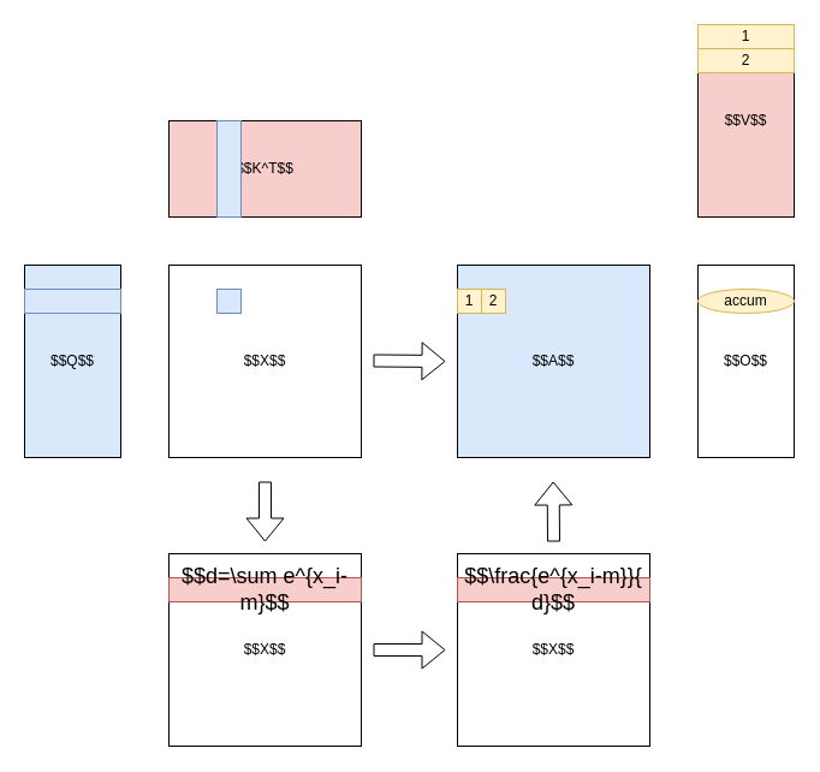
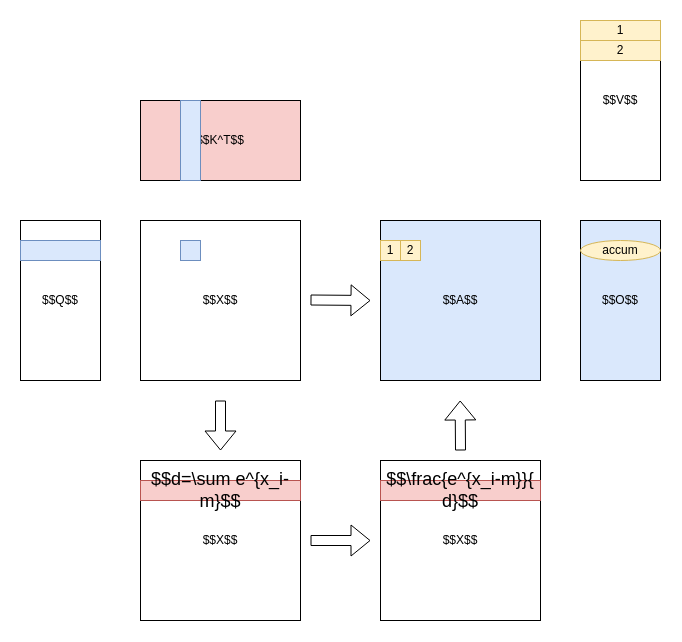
  <mxCell id="0" />
  <mxCell id="1" parent="0" />
- <mxCell id="2" value="$$Q$$" style="rounded=0;whiteSpace=wrap;html=1;fillColor=#dae8fc;" parent="1" vertex="1"><mxGeometry x="20" y="220" width="80" height="160" as="geometry" /></mxCell>
+ <mxCell id="2" value="$$Q$$" style="rounded=0;whiteSpace=wrap;html=1;" parent="1" vertex="1"><mxGeometry x="20" y="220" width="80" height="160" as="geometry" /></mxCell>
  <mxCell id="3" value="" style="rounded=0;whiteSpace=wrap;html=1;fillColor=#dae8fc;strokeColor=#6c8ebf;" parent="1" vertex="1"><mxGeometry x="20" y="240" width="80" height="20" as="geometry" /></mxCell>
  <mxCell id="4" value="$$K^T$$" style="rounded=0;whiteSpace=wrap;html=1;fillColor=#f8cecc;" parent="1" vertex="1"><mxGeometry x="140" y="100" width="160" height="80" as="geometry" /></mxCell>
  <mxCell id="5" value="" style="rounded=0;whiteSpace=wrap;html=1;fillColor=#dae8fc;strokeColor=#6c8ebf;" parent="1" vertex="1"><mxGeometry x="180" y="100" width="20" height="80" as="geometry" /></mxCell>
  <mxCell id="6" value="$$X$$" style="rounded=0;whiteSpace=wrap;html=1;" parent="1" vertex="1"><mxGeometry x="140" y="220" width="160" height="160" as="geometry" /></mxCell>
  <mxCell id="7" value="" style="rounded=0;whiteSpace=wrap;html=1;fillColor=#dae8fc;strokeColor=#6c8ebf;" parent="1" vertex="1"><mxGeometry x="180" y="240" width="20" height="20" as="geometry" /></mxCell>
  <mxCell id="8" value="$$A$$" style="rounded=0;whiteSpace=wrap;html=1;fillColor=#dae8fc;" parent="1" vertex="1"><mxGeometry x="380" y="220" width="160" height="160" as="geometry" /></mxCell>
  <mxCell id="9" value="1" style="rounded=0;whiteSpace=wrap;html=1;fillColor=#fff2cc;strokeColor=#d6b656;" parent="1" vertex="1"><mxGeometry x="380" y="240" width="20" height="20" as="geometry" /></mxCell>
  <mxCell id="10" value="" style="shape=flexArrow;endArrow=classic;html=1;rounded=0;" parent="1" edge="1"><mxGeometry width="50" height="50" relative="1" as="geometry"><mxPoint x="310" y="299.5" as="sourcePoint" /><mxPoint x="370" y="300" as="targetPoint" /></mxGeometry></mxCell>
- <mxCell id="11" value="$$V$$" style="rounded=0;whiteSpace=wrap;html=1;fillColor=#f8cecc;" parent="1" vertex="1"><mxGeometry x="580" y="20" width="80" height="160" as="geometry" /></mxCell>
+ <mxCell id="11" value="$$V$$" style="rounded=0;whiteSpace=wrap;html=1;" parent="1" vertex="1"><mxGeometry x="580" y="20" width="80" height="160" as="geometry" /></mxCell>
  <mxCell id="12" value="1" style="rounded=0;whiteSpace=wrap;html=1;fillColor=#fff2cc;strokeColor=#d6b656;" parent="1" vertex="1"><mxGeometry x="580" y="20" width="80" height="20" as="geometry" /></mxCell>
- <mxCell id="13" value="$$O$$" style="rounded=0;whiteSpace=wrap;html=1;" parent="1" vertex="1"><mxGeometry x="580" y="220" width="80" height="160" as="geometry" /></mxCell>
+ <mxCell id="13" value="$$O$$" style="rounded=0;whiteSpace=wrap;html=1;fillColor=#dae8fc;" parent="1" vertex="1"><mxGeometry x="580" y="220" width="80" height="160" as="geometry" /></mxCell>
  <mxCell id="14" value="accum" style="ellipse;whiteSpace=wrap;html=1;fillColor=#fff2cc;strokeColor=#d6b656;" parent="1" vertex="1"><mxGeometry x="580" y="240" width="80" height="20" as="geometry" /></mxCell>
  <mxCell id="15" value="$$X$$" style="rounded=0;whiteSpace=wrap;html=1;" parent="1" vertex="1"><mxGeometry x="140" y="460" width="160" height="160" as="geometry" /></mxCell>
  <mxCell id="16" value="$$d=\sum e^{x_i-m}$$" style="rounded=0;whiteSpace=wrap;html=1;fillColor=#f8cecc;strokeColor=#b85450;fontSize=18;" parent="1" vertex="1"><mxGeometry x="140" y="480" width="160" height="20" as="geometry" /></mxCell>
  <mxCell id="17" value="$$X$$" style="rounded=0;whiteSpace=wrap;html=1;" parent="1" vertex="1"><mxGeometry x="380" y="460" width="160" height="160" as="geometry" /></mxCell>
  <mxCell id="18" value="$$\frac{e^{x_i-m}}{ d}$$" style="rounded=0;whiteSpace=wrap;html=1;fillColor=#f8cecc;strokeColor=#b85450;fontSize=18;" parent="1" vertex="1"><mxGeometry x="380" y="480" width="160" height="20" as="geometry" /></mxCell>
  <mxCell id="19" value="" style="shape=flexArrow;endArrow=classic;html=1;rounded=0;" parent="1" edge="1"><mxGeometry width="50" height="50" relative="1" as="geometry"><mxPoint x="220" y="400" as="sourcePoint" /><mxPoint x="220" y="450" as="targetPoint" /></mxGeometry></mxCell>
  <mxCell id="20" value="" style="shape=flexArrow;endArrow=classic;html=1;rounded=0;" parent="1" edge="1"><mxGeometry width="50" height="50" relative="1" as="geometry"><mxPoint x="310" y="540" as="sourcePoint" /><mxPoint x="370" y="540" as="targetPoint" /></mxGeometry></mxCell>
  <mxCell id="21" value="" style="shape=flexArrow;endArrow=classic;html=1;rounded=0;" parent="1" edge="1"><mxGeometry width="50" height="50" relative="1" as="geometry"><mxPoint x="460" y="450" as="sourcePoint" /><mxPoint x="459.66" y="400" as="targetPoint" /></mxGeometry></mxCell>
  <mxCell id="22" value="2" style="rounded=0;whiteSpace=wrap;html=1;fillColor=#fff2cc;strokeColor=#d6b656;" parent="1" vertex="1"><mxGeometry x="400" y="240" width="20" height="20" as="geometry" /></mxCell>
  <mxCell id="23" value="2" style="rounded=0;whiteSpace=wrap;html=1;fillColor=#fff2cc;strokeColor=#d6b656;" parent="1" vertex="1"><mxGeometry x="580" y="40" width="80" height="20" as="geometry" /></mxCell>
